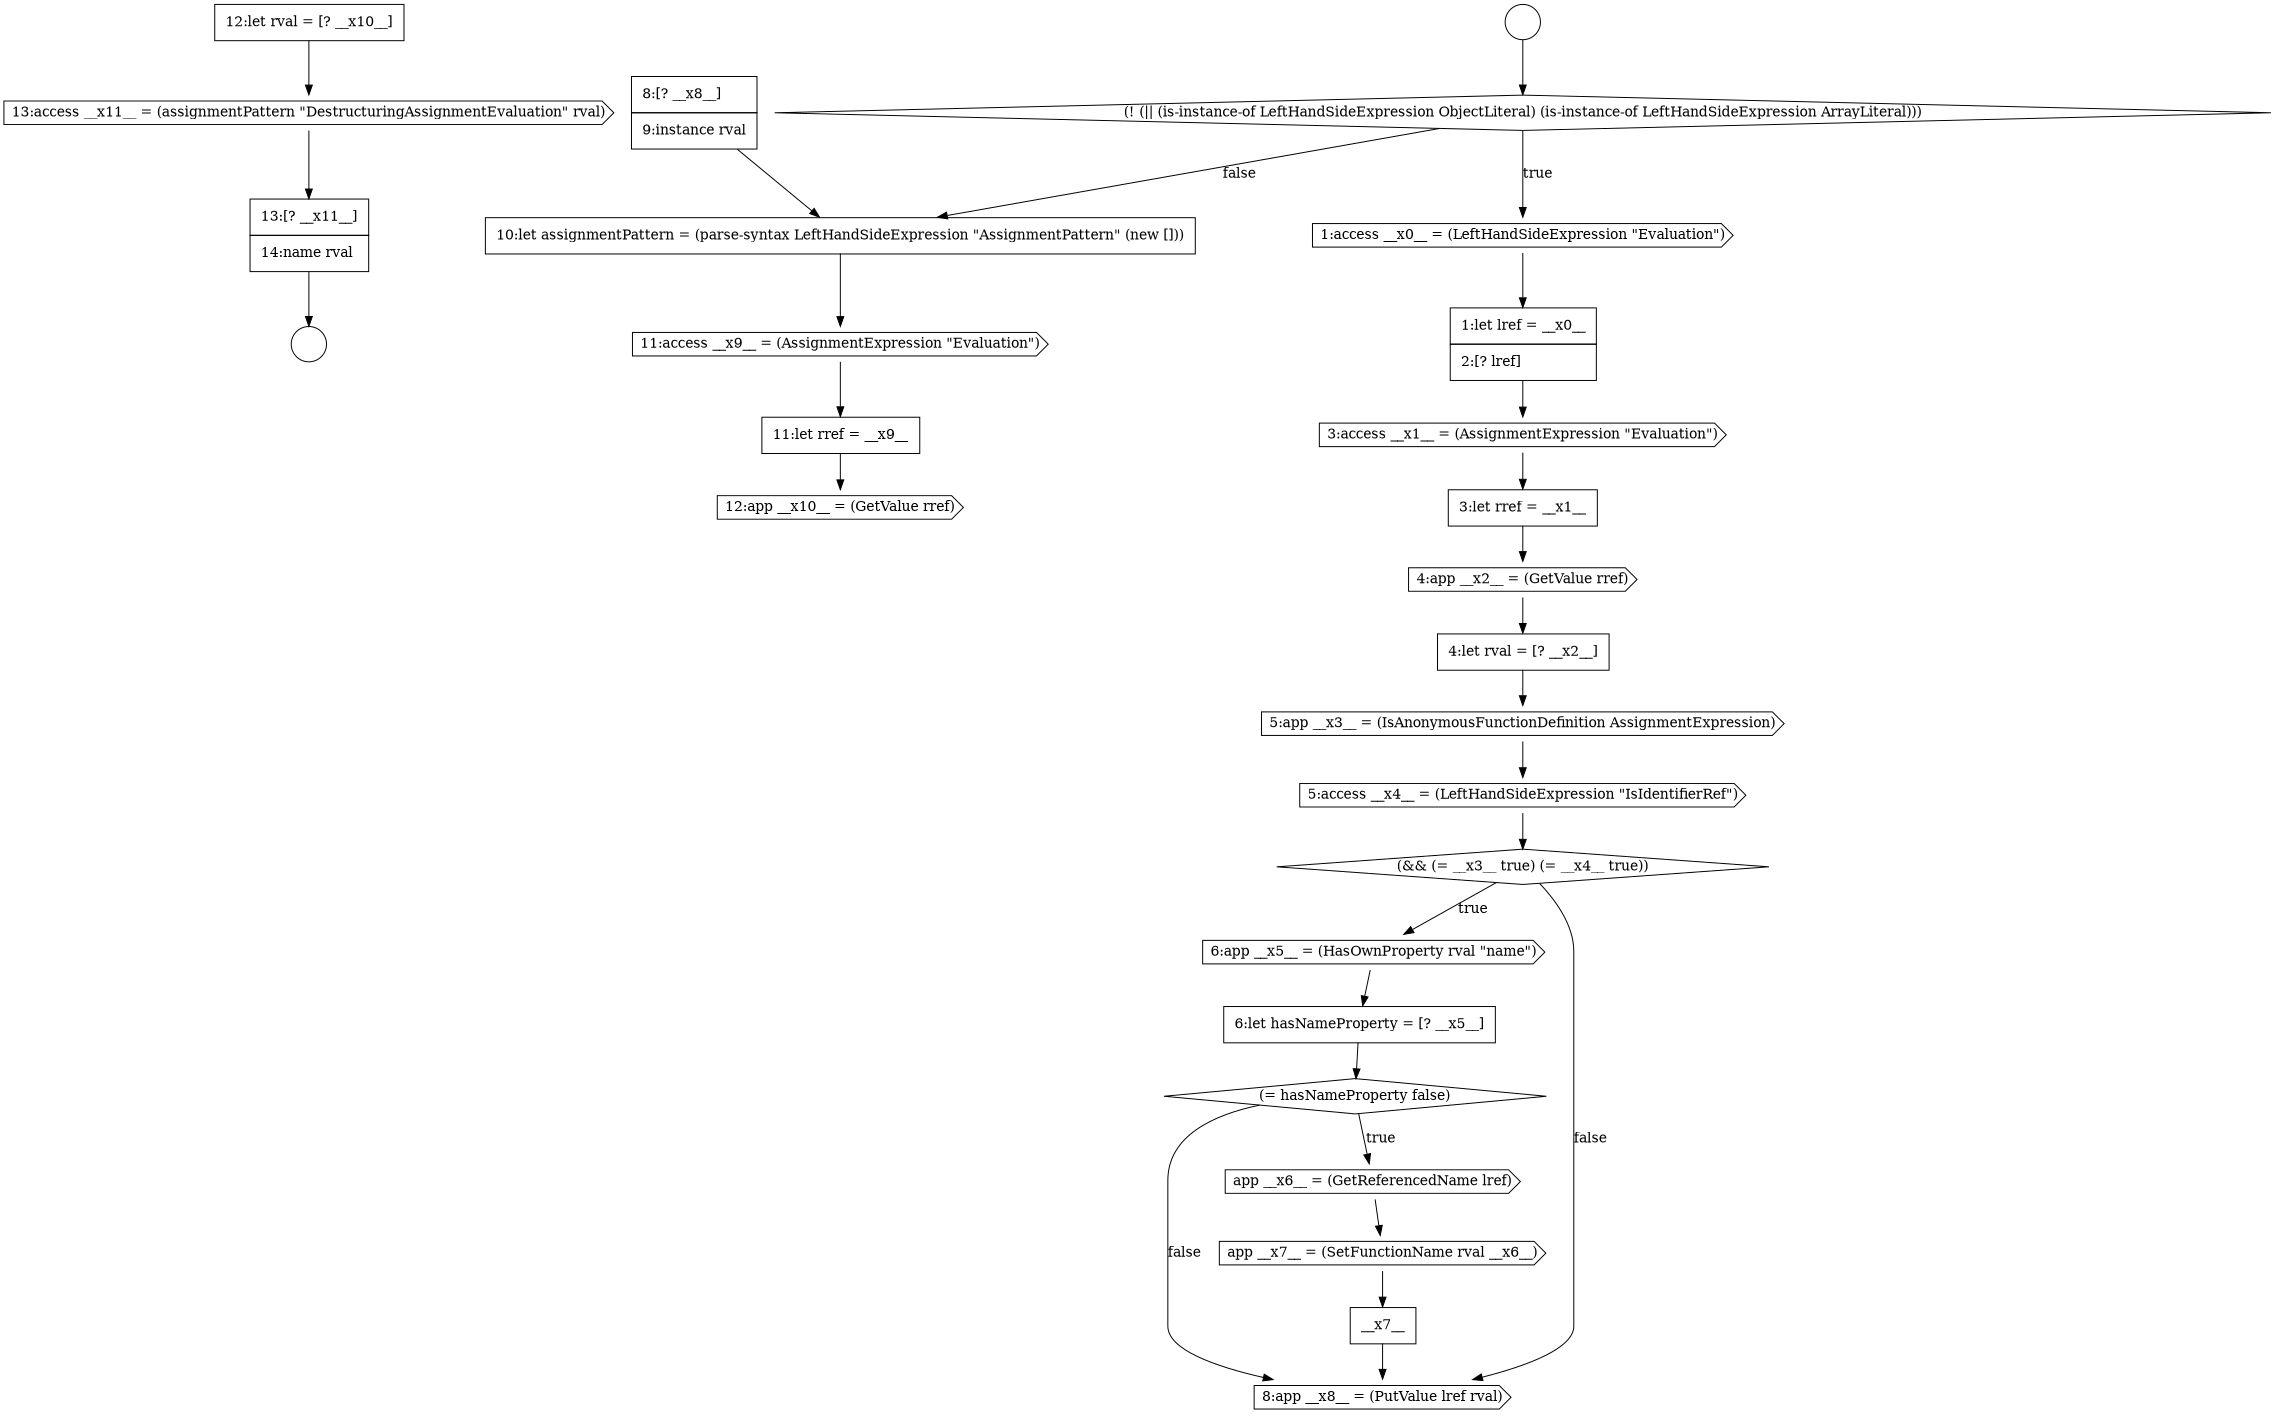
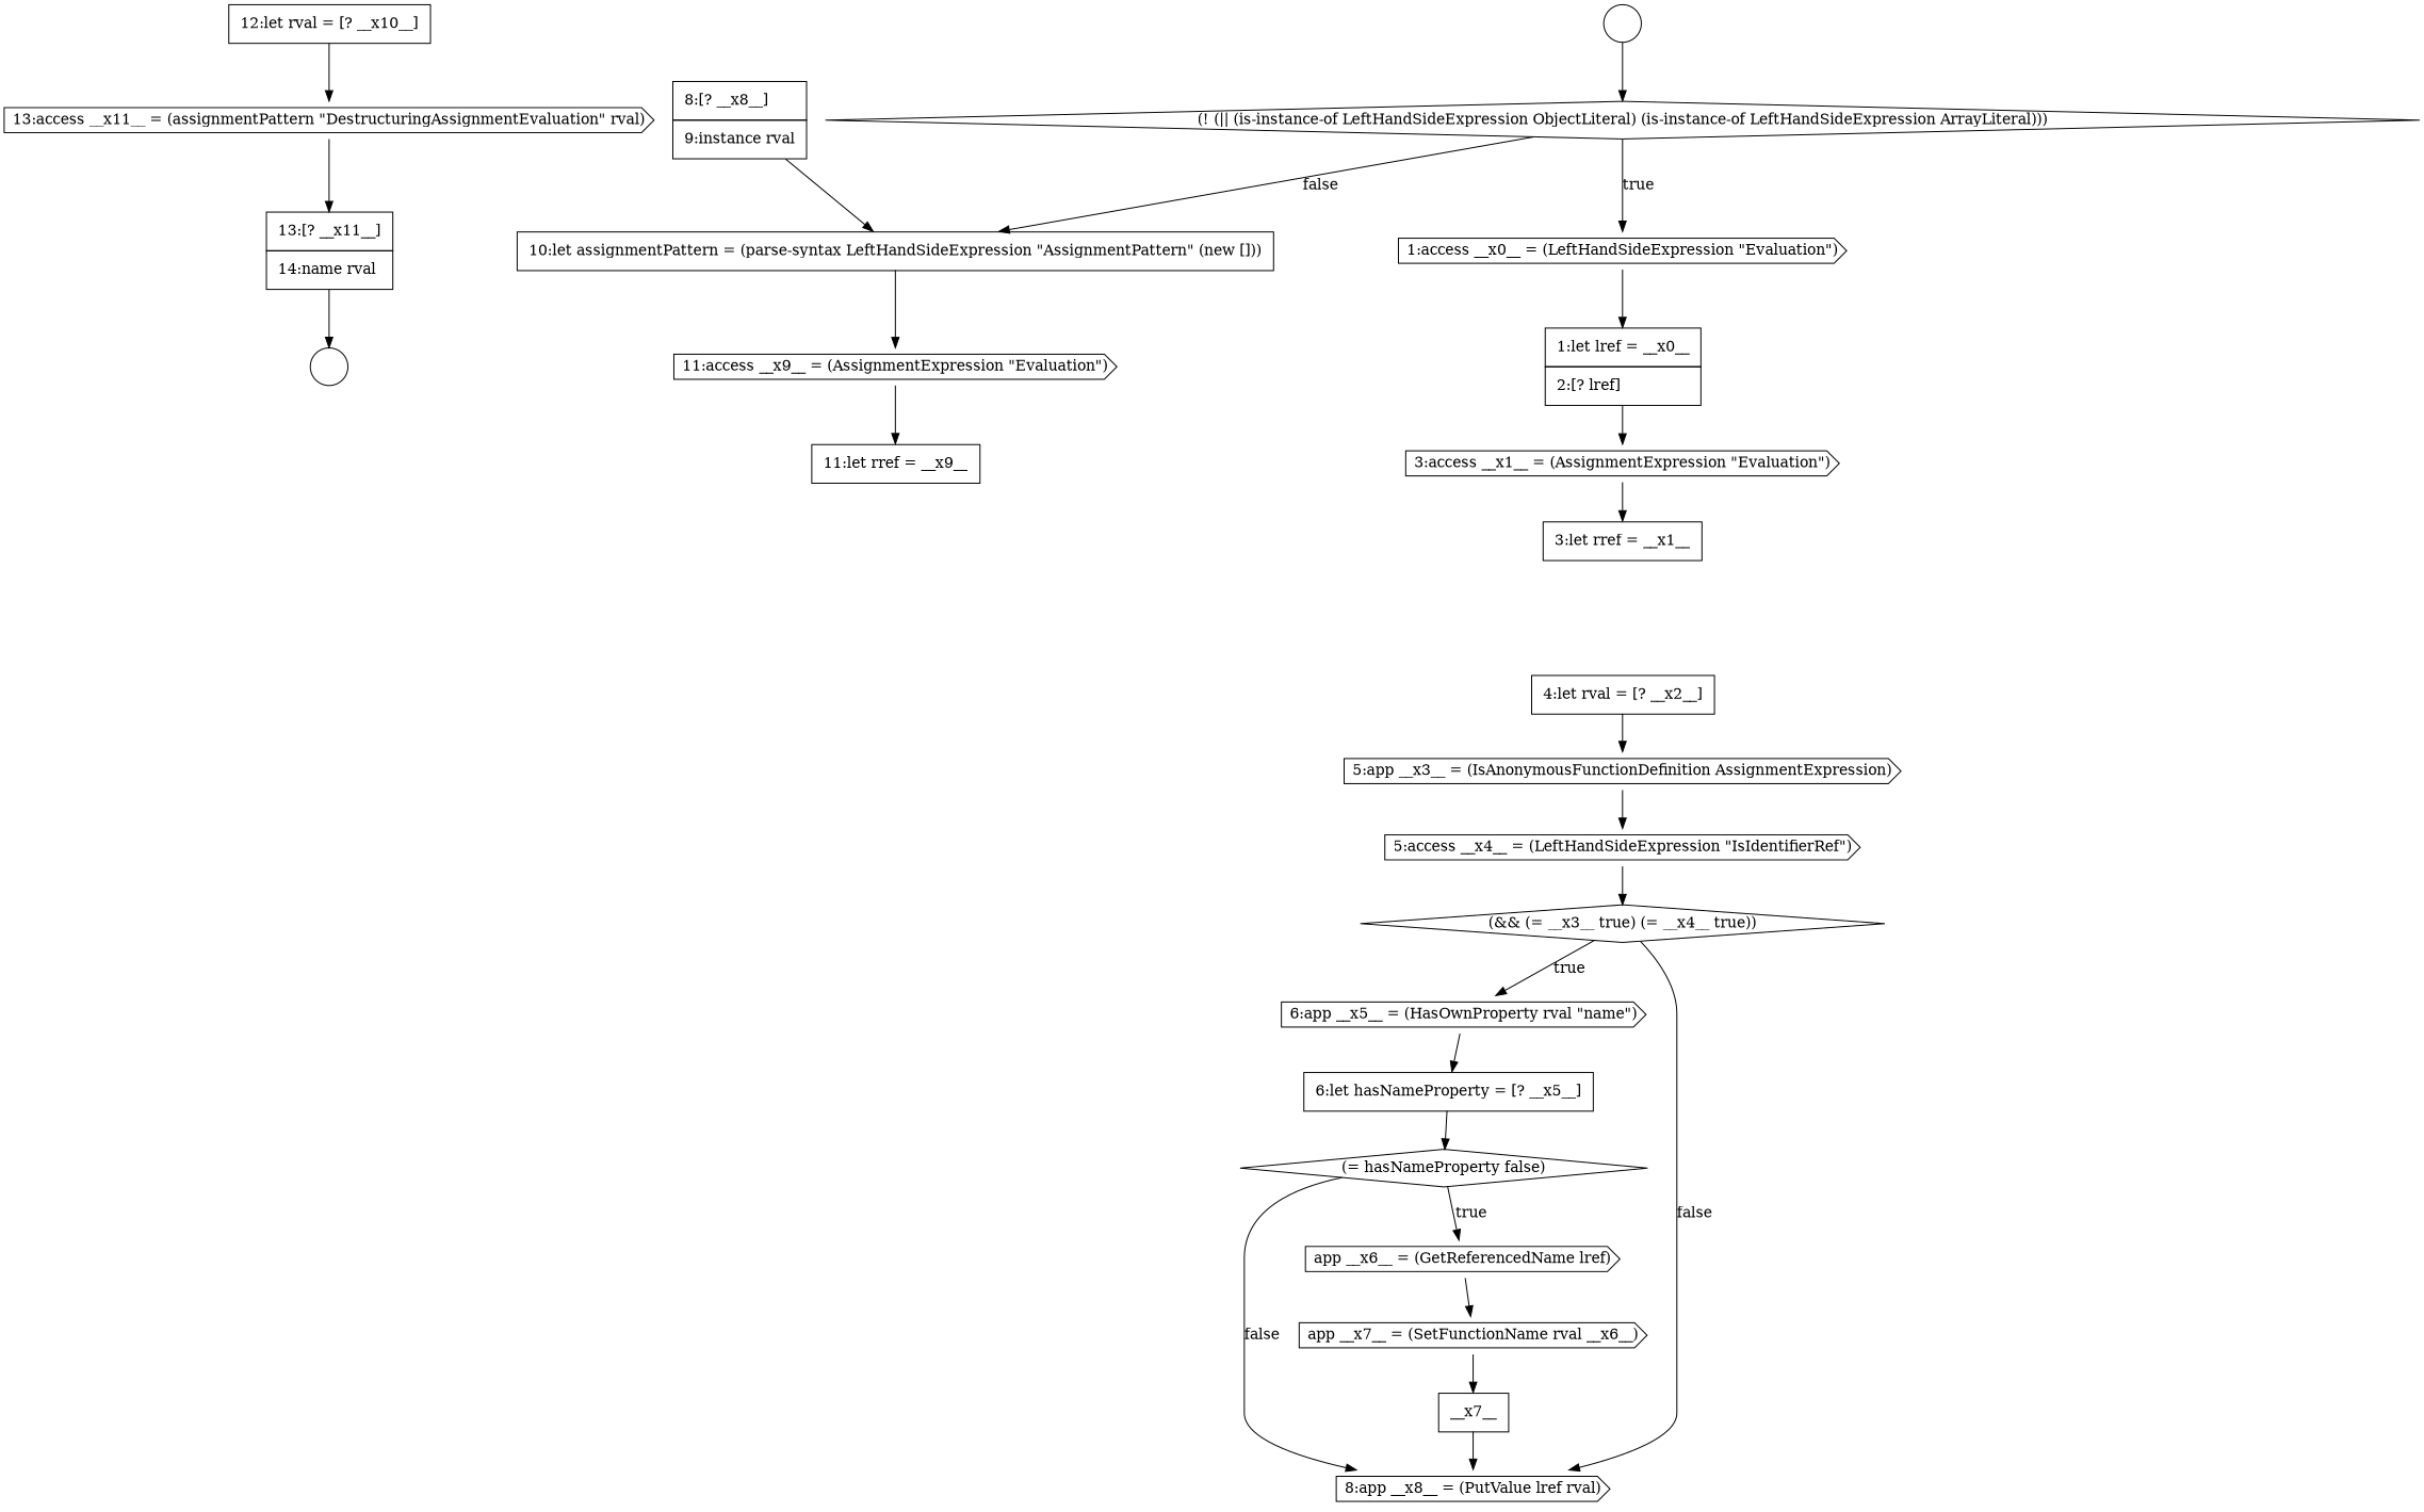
  digraph {
    node [color=black fillcolor=white shape=cds style=filled]
    edge [color=black]
    n1 [label=<<font color="black">     <table border="0" cellborder="1" cellspacing="0" cellpadding="10">       <tr><td align="left">12:let rval = [? __x10__]</td></tr>     </table>   </font>> margin=0 shape=none]
    n2 [label=<<font color="black">13:access __x11__ = (assignmentPattern &quot;DestructuringAssignmentEvaluation&quot; rval)</font>>]
    n3 [label=<<font color="black">     <table border="0" cellborder="1" cellspacing="0" cellpadding="10">       <tr><td align="left">13:[? __x11__]</td></tr>       <tr><td align="left">14:name rval</td></tr>     </table>   </font>> margin=0 shape=none]
    n4 [label=<<font color="black">(&amp;&amp; (= __x3__ true) (= __x4__ true))</font>> shape=diamond]
    n5 [label=<<font color="black">6:app __x5__ = (HasOwnProperty rval &quot;name&quot;)</font>>]
    n6 [label=<<font color="black">8:app __x8__ = (PutValue lref rval)</font>>]
    n7 [label=<<font color="black">     <table border="0" cellborder="1" cellspacing="0" cellpadding="10">       <tr><td align="left">6:let hasNameProperty = [? __x5__]</td></tr>     </table>   </font>> margin=0 shape=none]
    n8 [label=<<font color="black">     <table border="0" cellborder="1" cellspacing="0" cellpadding="10">       <tr><td align="left">8:[? __x8__]</td></tr>       <tr><td align="left">9:instance rval</td></tr>     </table>   </font>> margin=0 shape=none]
    n9 [label=<<font color="black">     <table border="0" cellborder="1" cellspacing="0" cellpadding="10">       <tr><td align="left">10:let assignmentPattern = (parse-syntax LeftHandSideExpression &quot;AssignmentPattern&quot; (new []))</td></tr>     </table>   </font>> margin=0 shape=none]
    n10 [label=<<font color="black">11:access __x9__ = (AssignmentExpression &quot;Evaluation&quot;)</font>>]
-   n11 [label=<<font color="black">4:app __x2__ = (GetValue rref)</font>>]
    n12 [label=<<font color="black">     <table border="0" cellborder="1" cellspacing="0" cellpadding="10">       <tr><td align="left">4:let rval = [? __x2__]</td></tr>     </table>   </font>> margin=0 shape=none]
    n13 [label=<<font color="black">5:app __x3__ = (IsAnonymousFunctionDefinition AssignmentExpression)</font>>]
    n14 [label=" " shape=circle]
    n15 [label=<<font color="black">     <table border="0" cellborder="1" cellspacing="0" cellpadding="10">       <tr><td align="left">1:let lref = __x0__</td></tr>       <tr><td align="left">2:[? lref]</td></tr>     </table>   </font>> margin=0 shape=none]
    n16 [label=<<font color="black">3:access __x1__ = (AssignmentExpression &quot;Evaluation&quot;)</font>>]
    n17 [label=<<font color="black">     <table border="0" cellborder="1" cellspacing="0" cellpadding="10">       <tr><td align="left">3:let rref = __x1__</td></tr>     </table>   </font>> margin=0 shape=none]
    n18 [label=<<font color="black">     <table border="0" cellborder="1" cellspacing="0" cellpadding="10">       <tr><td align="left">11:let rref = __x9__</td></tr>     </table>   </font>> margin=0 shape=none]
-   n19 [label=<<font color="black">12:app __x10__ = (GetValue rref)</font>>]
    n20 [label=<<font color="black">5:access __x4__ = (LeftHandSideExpression &quot;IsIdentifierRef&quot;)</font>>]
    n21 [label=<<font color="black">1:access __x0__ = (LeftHandSideExpression &quot;Evaluation&quot;)</font>>]
    n22 [label=<<font color="black">(= hasNameProperty false)</font>> shape=diamond]
    n23 [label=<<font color="black">(! (|| (is-instance-of LeftHandSideExpression ObjectLiteral) (is-instance-of LeftHandSideExpression ArrayLiteral)))</font>> shape=diamond]
    n24 [label=<<font color="black">     <table border="0" cellborder="1" cellspacing="0" cellpadding="10">       <tr><td align="left">__x7__</td></tr>     </table>   </font>> margin=0 shape=none]
    n25 [label=" " shape=circle]
    n26 [label=<<font color="black">app __x6__ = (GetReferencedName lref)</font>>]
    n27 [label=<<font color="black">app __x7__ = (SetFunctionName rval __x6__)</font>>]
    n1 -> n2
    n2 -> n3
    n3 -> n14
    n4 -> n5 [label=<<font color="black">true</font>>]
    n4 -> n6 [label=<<font color="black">false</font>>]
    n5 -> n7
    n7 -> n22
    n8 -> n9
    n9 -> n10
    n10 -> n18
-   n11 -> n12
    n12 -> n13
    n13 -> n20
    n15 -> n16
    n16 -> n17
-   n17 -> n11
-   n18 -> n19
    n20 -> n4
    n21 -> n15
    n22 -> n6 [label=<<font color="black">false</font>>]
    n22 -> n26 [label=<<font color="black">true</font>>]
    n23 -> n9 [label=<<font color="black">false</font>>]
    n23 -> n21 [label=<<font color="black">true</font>>]
    n24 -> n6
    n25 -> n23
    n26 -> n27
    n27 -> n24
  }
